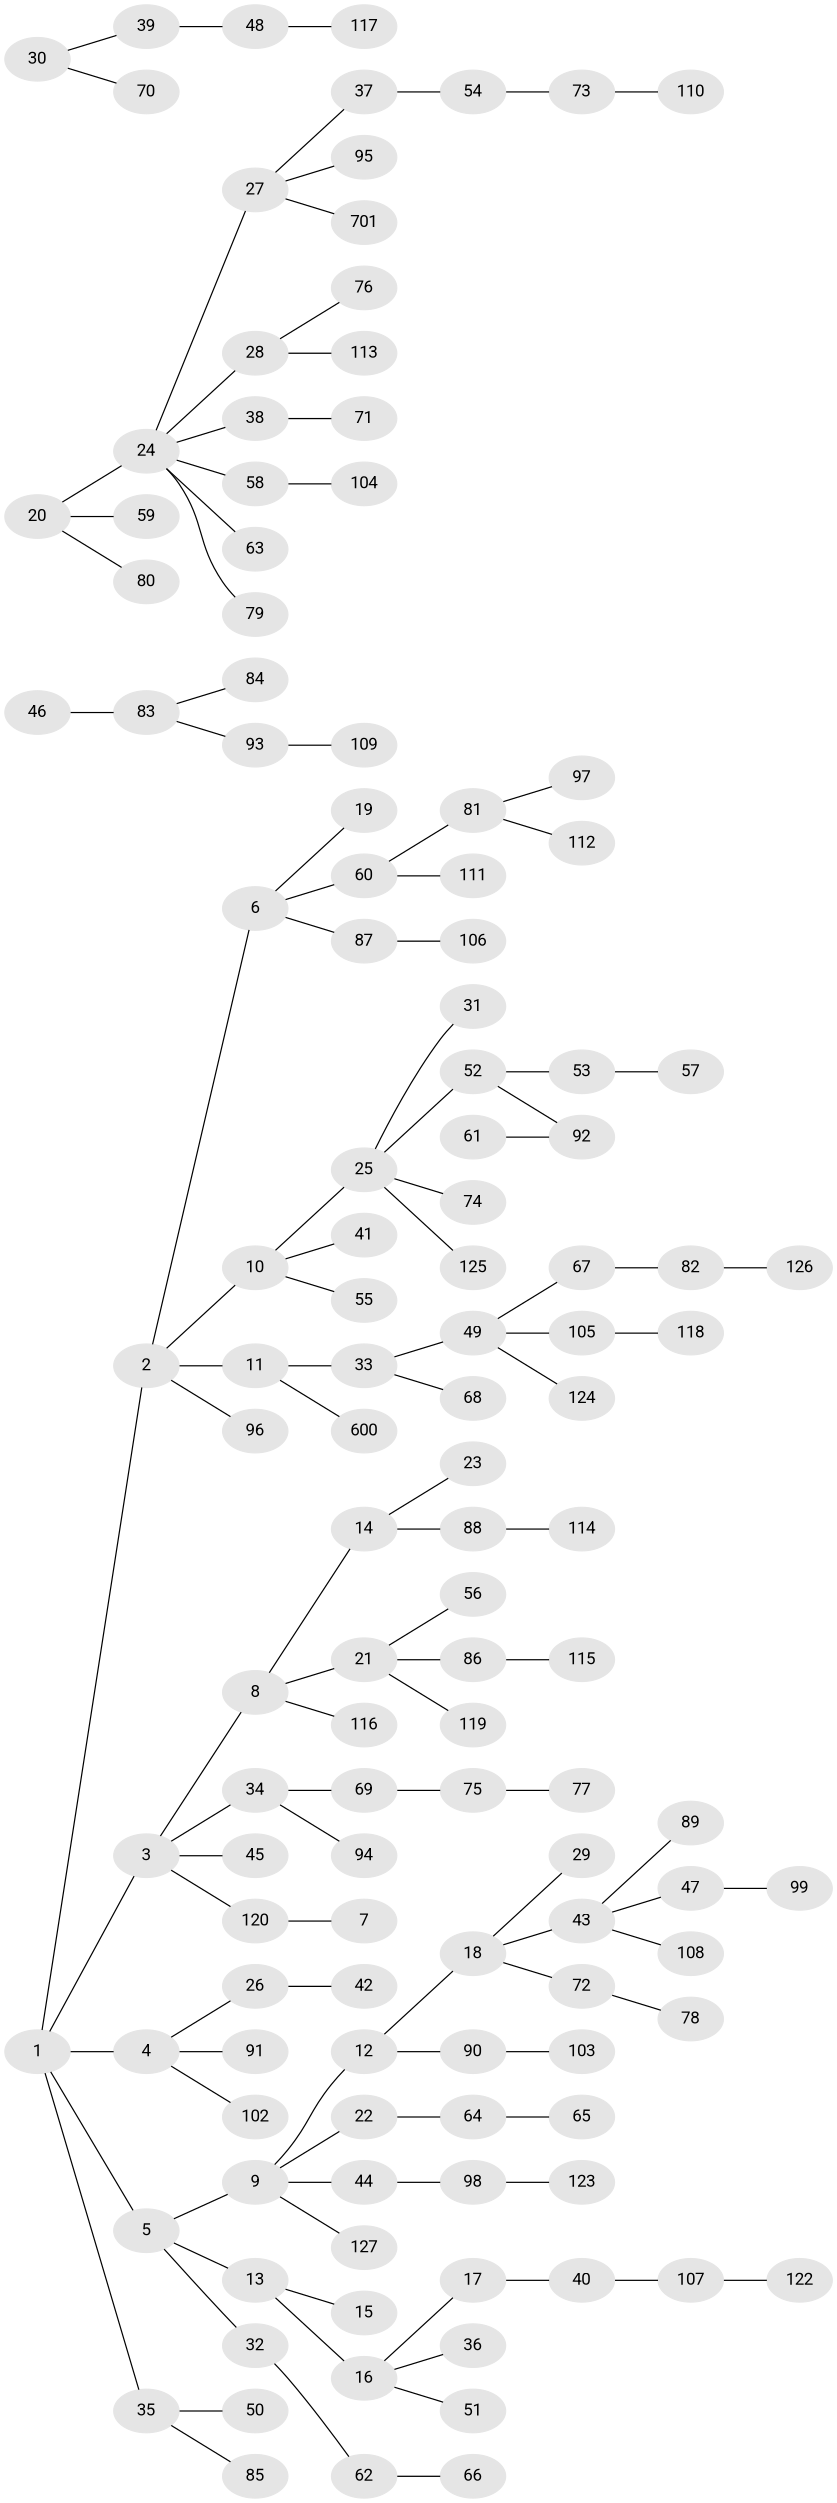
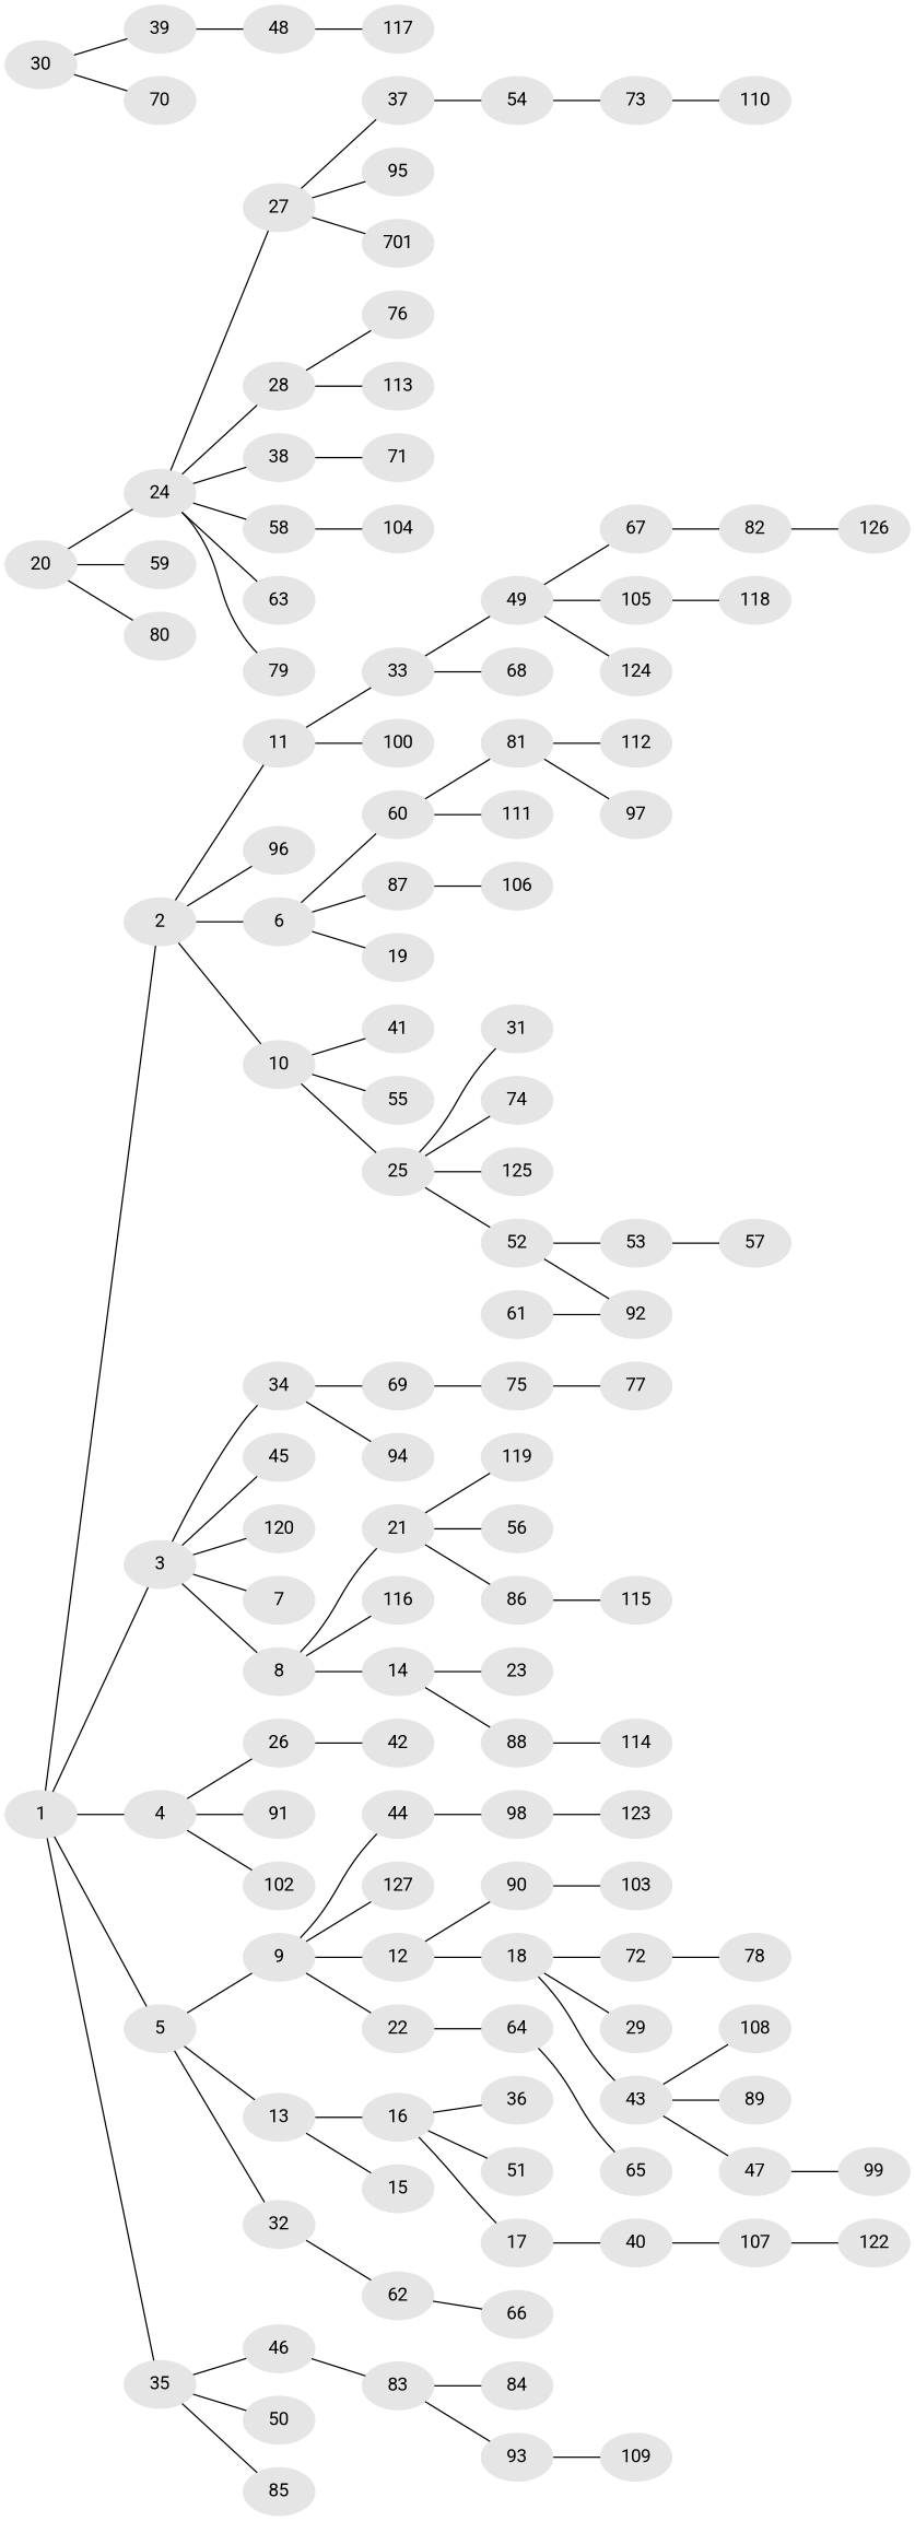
  graph {
    fontname=Roboto
    rankdir=LR
    node [color=gray90 fontname=Roboto style=filled]
    edge [fontname=Roboto]
    1
    2
    3
    4
    5
    35
    6
    10
    11
    96
    7
    8
    34
    45
    120
    26
    91
    102
    9
    13
    32
    46
    50
    85
    19
    60
    87
    25
    41
    55
    33
-   100 [label=600]
+   100
    14
    21
    116
    69
    94
    42
    12
    22
    44
    127
    15
    16
    62
    81
    111
    106
    23
    88
    20
    24
    59
    80
    56
    86
    119
    18
    90
    64
    98
    31
    52
    74
    125
    49
    68
    29
    43
    72
    103
    17
    36
    51
    114
    40
    107
    30
    39
    70
    89
    47
    108
    78
    27
    28
    38
    58
    63
    79
    115
    65
    37
    95
    n95 [label=701]
    76
    113
    71
    104
    53
    92
    54
    48
    66
    67
    105
    124
    75
    83
    73
    117
    122
    99
    123
    84
    93
    82
    118
    57
    61
    110
    97
    112
    126
    77
    109
    1 -- 2
    1 -- 3
    1 -- 4
    1 -- 5
    1 -- 35
    2 -- 6
    2 -- 10
    2 -- 11
    2 -- 96
-   120 -- 7
+   3 -- 7
    3 -- 8
    3 -- 34
    3 -- 45
    3 -- 120
    4 -- 26
    4 -- 91
    4 -- 102
    5 -- 9
    5 -- 13
    5 -- 32
+   35 -- 46
    35 -- 50
    35 -- 85
    6 -- 19
    6 -- 60
    6 -- 87
    10 -- 25
    10 -- 41
    10 -- 55
    11 -- 33
    11 -- 100
    8 -- 14
    8 -- 21
    8 -- 116
    34 -- 69
    34 -- 94
    26 -- 42
    9 -- 12
    9 -- 22
    9 -- 44
    9 -- 127
    13 -- 15
    13 -- 16
    32 -- 62
    46 -- 83
    60 -- 81
    60 -- 111
    87 -- 106
    25 -- 31
    25 -- 52
    25 -- 74
    25 -- 125
    33 -- 49
    33 -- 68
    14 -- 23
    14 -- 88
    21 -- 56
    21 -- 86
    21 -- 119
    69 -- 75
    12 -- 18
    12 -- 90
    22 -- 64
    44 -- 98
    16 -- 17
    16 -- 36
    16 -- 51
    62 -- 66
    81 -- 97
    81 -- 112
    88 -- 114
    20 -- 24
    20 -- 59
    20 -- 80
    24 -- 27
    24 -- 28
    24 -- 38
    24 -- 58
    24 -- 63
    24 -- 79
    86 -- 115
    18 -- 29
    18 -- 43
    18 -- 72
    90 -- 103
    64 -- 65
    98 -- 123
    52 -- 53
    52 -- 92
    49 -- 67
    49 -- 105
    49 -- 124
    43 -- 89
    43 -- 47
    43 -- 108
    72 -- 78
    17 -- 40
    40 -- 107
    107 -- 122
    30 -- 39
    30 -- 70
    39 -- 48
    47 -- 99
    27 -- 37
    27 -- 95
    27 -- n95
    28 -- 76
    28 -- 113
    38 -- 71
    58 -- 104
    37 -- 54
    53 -- 57
    54 -- 73
    48 -- 117
    67 -- 82
    105 -- 118
    75 -- 77
    83 -- 84
    83 -- 93
    73 -- 110
    93 -- 109
    82 -- 126
    61 -- 92
  }
